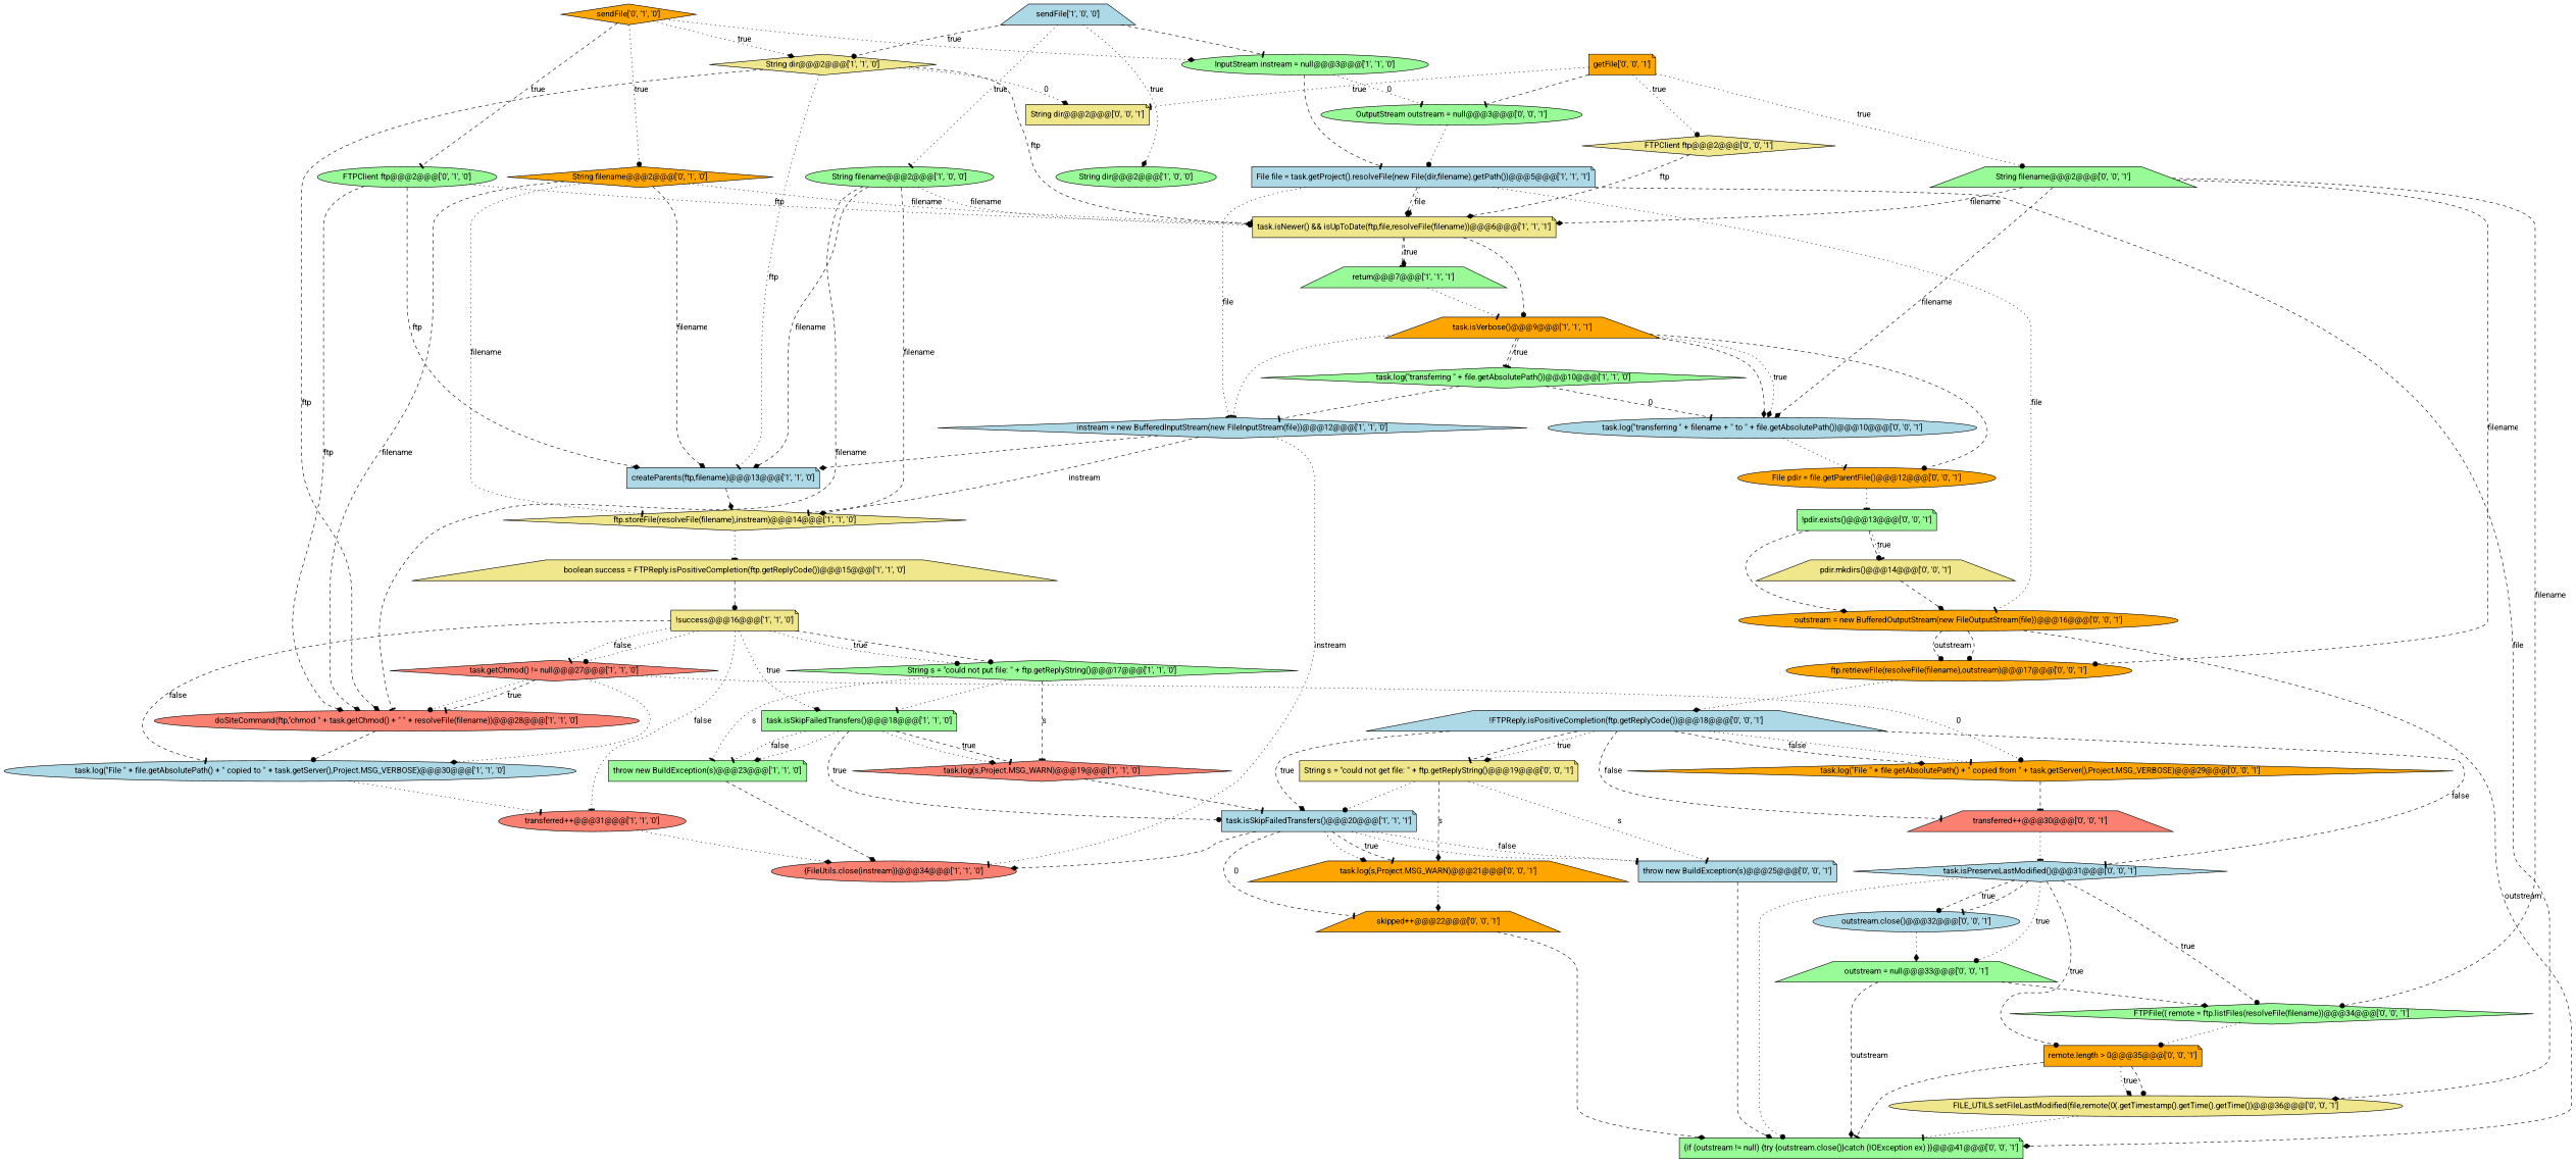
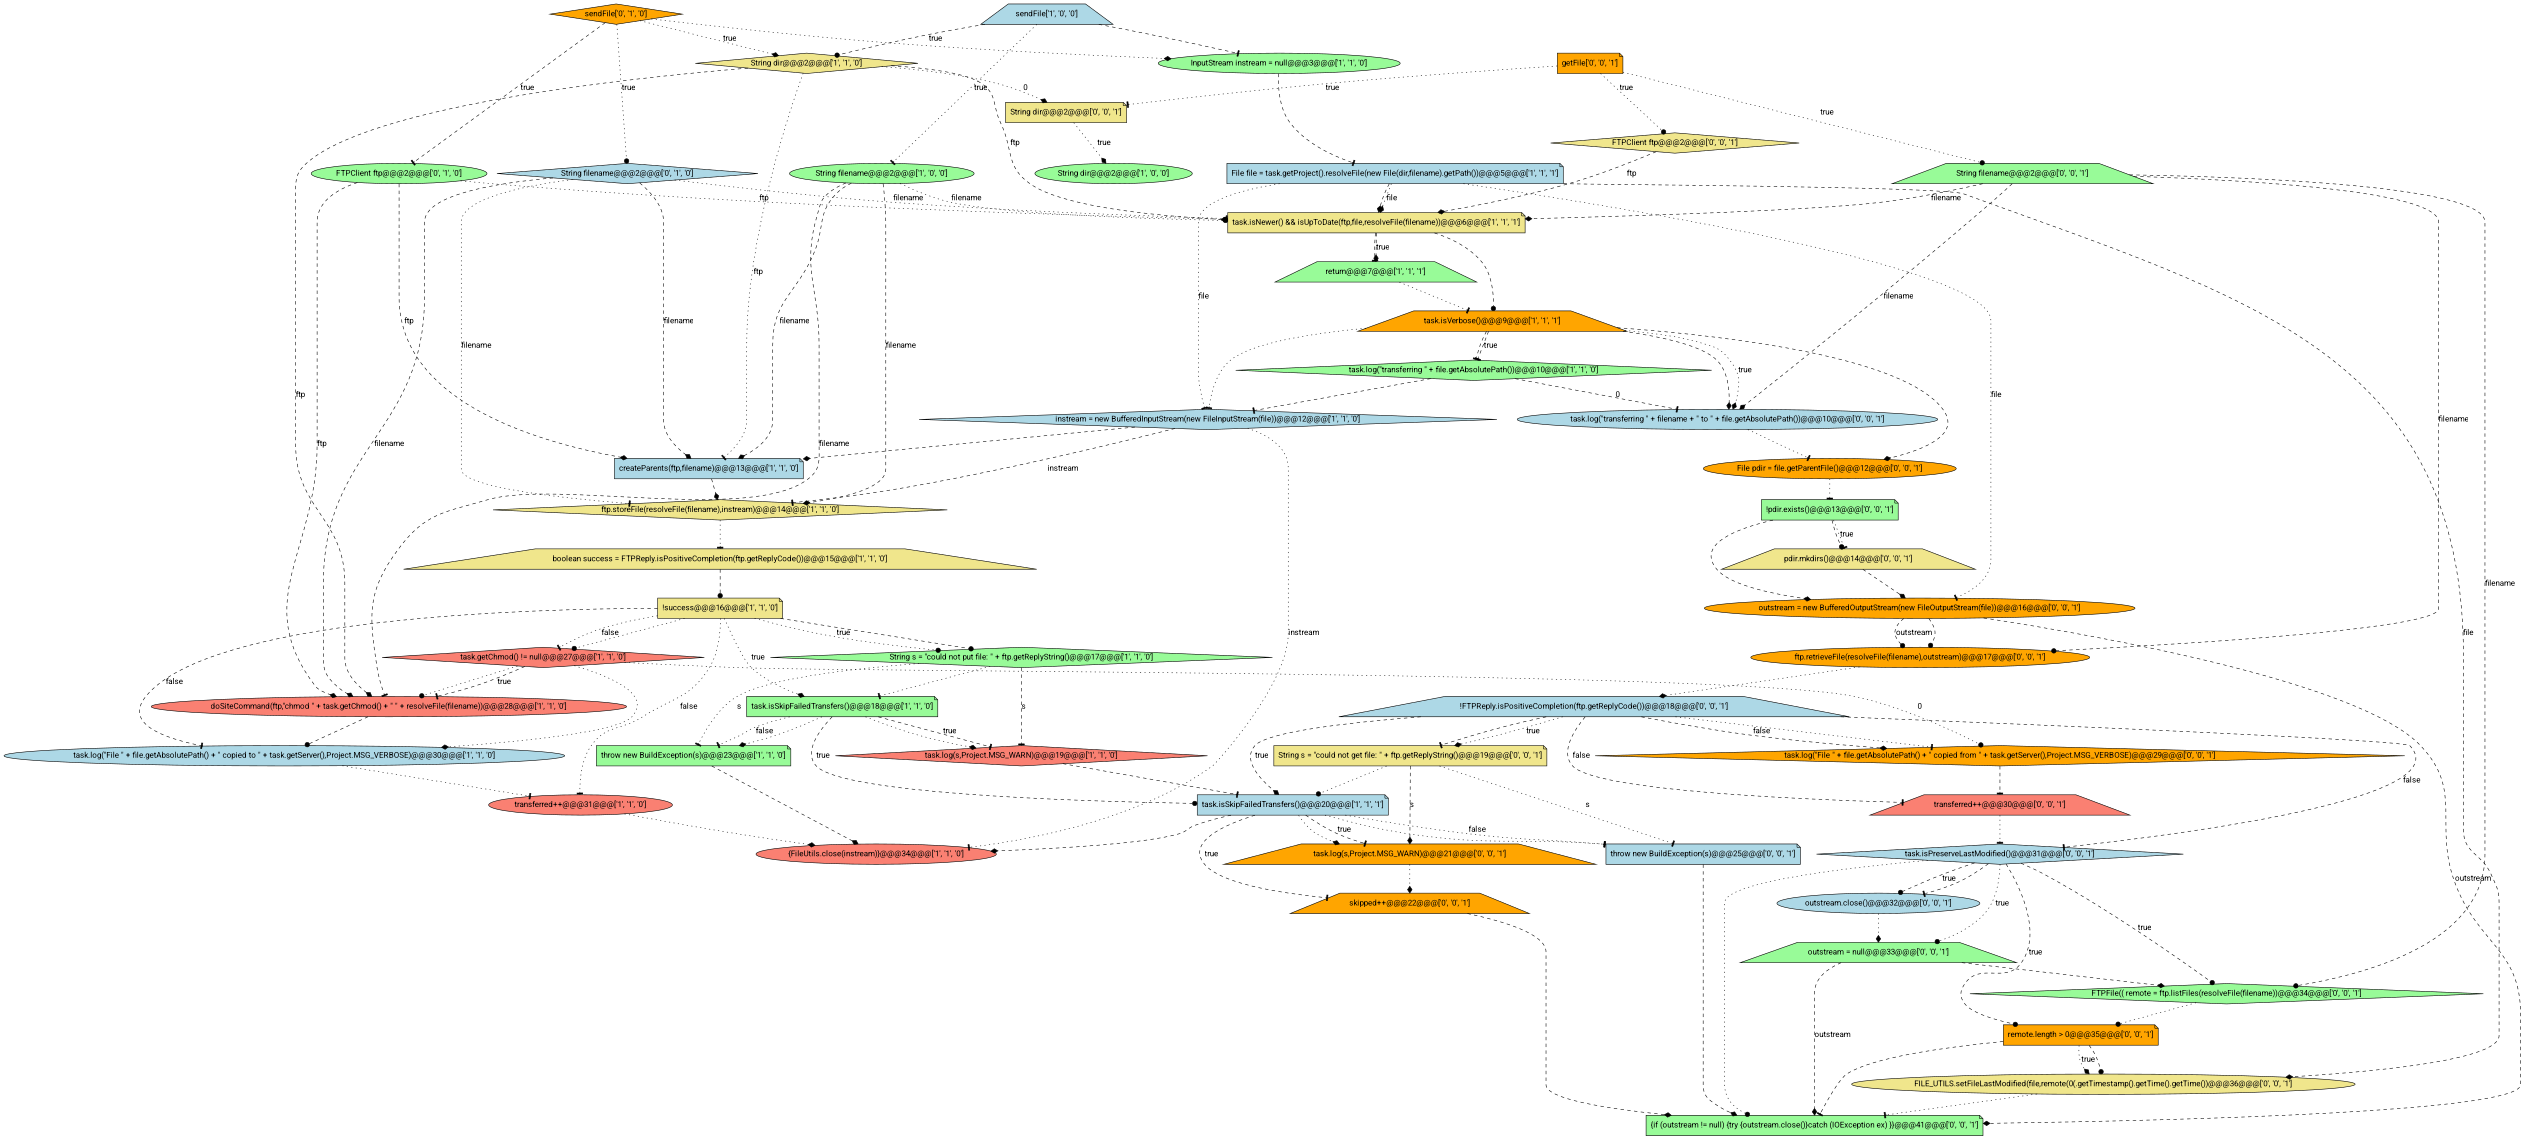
  digraph {
    fontname=Roboto
    node [fillcolor=palegreen fontname=Roboto shape=ellipse style=filled]
    edge [arrowhead=tee fontname=Roboto style=dashed]
    n1 [fillcolor=lightblue label="File file = task.getProject().resolveFile(new File(dir,filename).getPath())@@@5@@@['1', '1', '1']" shape=note]
    n2 [fillcolor=khaki label="task.isNewer() && isUpToDate(ftp,file,resolveFile(filename))@@@6@@@['1', '1', '1']" shape=note]
    n3 [fillcolor=khaki label="FILE_UTILS.setFileLastModified(file,remote(0(.getTimestamp().getTime().getTime())@@@36@@@['0', '0', '1']"]
    n4 [fillcolor=lightblue label="instream = new BufferedInputStream(new FileInputStream(file))@@@12@@@['1', '1', '0']" shape=diamond]
    n5 [fillcolor=orange label="outstream = new BufferedOutputStream(new FileOutputStream(file))@@@16@@@['0', '0', '1']"]
    n6 [fillcolor=orange label="task.isVerbose()@@@9@@@['1', '1', '1']" shape=trapezium]
    n7 [label="return@@@7@@@['1', '1', '1']" shape=trapezium]
    n8 [label="{if (outstream != null) {try {outstream.close()}catch (IOException ex) }}@@@41@@@['0', '0', '1']" shape=note]
    n9 [fillcolor=lightblue label="createParents(ftp,filename)@@@13@@@['1', '1', '0']" shape=note]
    n10 [fillcolor=khaki label="ftp.storeFile(resolveFile(filename),instream)@@@14@@@['1', '1', '0']" shape=diamond]
    n11 [fillcolor=salmon label="{FileUtils.close(instream)}@@@34@@@['1', '1', '0']"]
    n12 [fillcolor=orange label="ftp.retrieveFile(resolveFile(filename),outstream)@@@17@@@['0', '0', '1']"]
    n13 [fillcolor=lightblue label="throw new BuildException(s)@@@25@@@['0', '0', '1']" shape=note]
    n14 [fillcolor=salmon label="task.getChmod() != null@@@27@@@['1', '1', '0']" shape=diamond]
    n15 [fillcolor=orange label="task.log(\"File \" + file.getAbsolutePath() + \" copied from \" + task.getServer(),Project.MSG_VERBOSE)@@@29@@@['0', '0', '1']" shape=diamond]
    n16 [fillcolor=lightblue label="task.log(\"File \" + file.getAbsolutePath() + \" copied to \" + task.getServer(),Project.MSG_VERBOSE)@@@30@@@['1', '1', '0']"]
    n17 [fillcolor=salmon label="doSiteCommand(ftp,\"chmod \" + task.getChmod() + \" \" + resolveFile(filename))@@@28@@@['1', '1', '0']"]
    n18 [fillcolor=salmon label="transferred++@@@30@@@['0', '0', '1']" shape=trapezium]
    n19 [fillcolor=salmon label="transferred++@@@31@@@['1', '1', '0']"]
    n20 [fillcolor=lightblue label="task.isPreserveLastModified()@@@31@@@['0', '0', '1']" shape=diamond]
    n21 [label="FTPFile(( remote = ftp.listFiles(resolveFile(filename))@@@34@@@['0', '0', '1']" shape=diamond]
    n22 [label="outstream = null@@@33@@@['0', '0', '1']" shape=trapezium]
    n23 [fillcolor=lightblue label="outstream.close()@@@32@@@['0', '0', '1']"]
    n24 [fillcolor=orange label="remote.length > 0@@@35@@@['0', '0', '1']" shape=note]
    n25 [fillcolor=lightblue label="task.log(\"transferring \" + filename + \" to \" + file.getAbsolutePath())@@@10@@@['0', '0', '1']"]
    n26 [fillcolor=orange label="File pdir = file.getParentFile()@@@12@@@['0', '0', '1']"]
    n27 [label="task.log(\"transferring \" + file.getAbsolutePath())@@@10@@@['1', '1', '0']" shape=diamond]
    n28 [label="!pdir.exists()@@@13@@@['0', '0', '1']" shape=note]
    n29 [fillcolor=khaki label="String dir@@@2@@@['0', '0', '1']" shape=note]
    n30 [label="FTPClient ftp@@@2@@@['0', '1', '0']"]
    n31 [fillcolor=khaki label="boolean success = FTPReply.isPositiveCompletion(ftp.getReplyCode())@@@15@@@['1', '1', '0']" shape=trapezium]
    n32 [fillcolor=khaki label="!success@@@16@@@['1', '1', '0']" shape=note]
    n33 [fillcolor=khaki label="String s = \"could not get file: \" + ftp.getReplyString()@@@19@@@['0', '0', '1']" shape=note]
    n34 [fillcolor=orange label="task.log(s,Project.MSG_WARN)@@@21@@@['0', '0', '1']" shape=trapezium]
    n35 [fillcolor=lightblue label="task.isSkipFailedTransfers()@@@20@@@['1', '1', '1']" shape=note]
    n36 [fillcolor=orange label="skipped++@@@22@@@['0', '0', '1']" shape=trapezium]
    n37 [fillcolor=salmon label="task.log(s,Project.MSG_WARN)@@@19@@@['1', '1', '0']" shape=diamond]
    n38 [fillcolor=lightblue label="!FTPReply.isPositiveCompletion(ftp.getReplyCode())@@@18@@@['0', '0', '1']" shape=trapezium]
    n39 [fillcolor=khaki label="pdir.mkdirs()@@@14@@@['0', '0', '1']" shape=trapezium]
    n40 [fillcolor=lightblue label="sendFile['1', '0', '0']" shape=trapezium]
    n41 [label="String filename@@@2@@@['1', '0', '0']"]
    n42 [label="InputStream instream = null@@@3@@@['1', '1', '0']"]
    n43 [label="String dir@@@2@@@['1', '0', '0']"]
    n44 [fillcolor=khaki label="String dir@@@2@@@['1', '1', '0']" shape=diamond]
-   n45 [label="OutputStream outstream = null@@@3@@@['0', '0', '1']"]
    n46 [fillcolor=orange label="getFile['0', '0', '1']" shape=note]
    n47 [label="String filename@@@2@@@['0', '0', '1']" shape=trapezium]
    n48 [fillcolor=khaki label="FTPClient ftp@@@2@@@['0', '0', '1']" shape=diamond]
    n49 [fillcolor=orange label="sendFile['0', '1', '0']" shape=diamond]
-   n50 [fillcolor=orange label="String filename@@@2@@@['0', '1', '0']" shape=diamond]
+   n50 [fillcolor=lightblue label="String filename@@@2@@@['0', '1', '0']" shape=diamond]
    n51 [label="task.isSkipFailedTransfers()@@@18@@@['1', '1', '0']" shape=note]
    n52 [label="throw new BuildException(s)@@@23@@@['1', '1', '0']" shape=note]
    n53 [label="String s = \"could not put file: \" + ftp.getReplyString()@@@17@@@['1', '1', '0']" shape=diamond]
    n1 -> n2 [arrowhead=diamond]
    n1 -> n2 [arrowhead=diamond label=file style=dotted]
    n1 -> n3 [arrowhead=diamond label=file]
    n1 -> n4 [label=file style=dotted]
    n1 -> n5 [label=file style=dotted]
    n2 -> n6 [arrowhead=dot]
    n2 -> n7
    n2 -> n7 [arrowhead=diamond label=true]
    n3 -> n8 [style=dotted]
    n4 -> n9 [arrowhead=diamond]
    n4 -> n10 [label=instream]
    n4 -> n11 [label=instream style=dotted]
    n5 -> n8 [arrowhead=diamond label=outstream]
    n5 -> n12 [arrowhead=dot]
    n5 -> n12 [arrowhead=dot label=outstream]
    n6 -> n4 [style=dotted]
    n6 -> n25 [arrowhead=diamond]
    n6 -> n25 [arrowhead=diamond label=true style=dotted]
-   n6 -> n26 [arrowhead=dot]
+   n6 -> n26 [arrowhead=diamond]
    n6 -> n27 [label=true]
    n6 -> n27
    n7 -> n6 [style=dotted]
    n9 -> n10 [arrowhead=diamond]
    n10 -> n31 [style=dotted]
    n12 -> n38 [arrowhead=diamond style=dotted]
    n13 -> n8 [arrowhead=diamond]
    n14 -> n15 [arrowhead=dot label=0 style=dotted]
    n14 -> n16 [arrowhead=diamond style=dotted]
    n14 -> n17 [arrowhead=dot style=dotted]
    n14 -> n17 [label=true]
    n15 -> n18
    n16 -> n19 [style=dotted]
    n17 -> n16 [arrowhead=dot]
    n18 -> n20 [style=dotted]
    n19 -> n11 [arrowhead=diamond style=dotted]
    n20 -> n8 [arrowhead=dot style=dotted]
    n20 -> n21 [arrowhead=dot label=true]
    n20 -> n22 [arrowhead=dot label=true style=dotted]
    n20 -> n23 [arrowhead=dot label=true]
    n20 -> n23
    n20 -> n24 [arrowhead=dot label=true]
    n21 -> n24 [arrowhead=dot style=dotted]
    n22 -> n8 [arrowhead=diamond label=outstream]
    n22 -> n21 [arrowhead=diamond]
    n23 -> n22 [arrowhead=diamond style=dotted]
    n24 -> n3 [arrowhead=diamond label=true style=dotted]
    n24 -> n3 [arrowhead=dot]
    n24 -> n8
    n25 -> n26 [style=dotted]
    n26 -> n28 [style=dotted]
    n27 -> n4
    n27 -> n25 [label=0]
    n28 -> n5 [arrowhead=diamond]
    n28 -> n39 [label=true style=dotted]
    n28 -> n39 [arrowhead=dot]
    n30 -> n2 [arrowhead=dot label=ftp style=dotted]
    n30 -> n9 [arrowhead=diamond label=ftp]
    n30 -> n17 [arrowhead=diamond label=ftp]
    n31 -> n32 [arrowhead=dot]
    n32 -> n14 [arrowhead=dot style=dotted]
    n32 -> n14 [label=false style=dotted]
    n32 -> n16 [label=false]
    n32 -> n19 [label=false style=dotted]
    n32 -> n51 [arrowhead=diamond label=true style=dotted]
    n32 -> n53 [arrowhead=dot]
    n32 -> n53 [arrowhead=dot label=true style=dotted]
    n33 -> n13 [label=s style=dotted]
    n33 -> n34 [arrowhead=diamond label=s]
    n33 -> n35 [arrowhead=dot style=dotted]
    n34 -> n36 [arrowhead=diamond style=dotted]
    n35 -> n11 [arrowhead=diamond]
    n35 -> n13 [label=false style=dotted]
    n35 -> n13 [style=dotted]
    n35 -> n34 [arrowhead=diamond style=dotted]
    n35 -> n34 [label=true]
-   n35 -> n36 [label=0]
+   n35 -> n36 [label=true]
    n36 -> n8 [arrowhead=diamond]
    n37 -> n35
    n38 -> n15 [style=dotted]
    n38 -> n15 [arrowhead=diamond label=false]
    n38 -> n18 [label=false]
    n38 -> n20 [label=false]
    n38 -> n33
    n38 -> n33 [arrowhead=diamond label=true style=dotted]
    n38 -> n35 [arrowhead=diamond label=true]
    n39 -> n5 [arrowhead=diamond]
    n40 -> n41 [label=true style=dotted]
    n40 -> n42
-   n40 -> n43 [arrowhead=diamond label=true style=dotted]
+   n29 -> n43 [arrowhead=diamond label=true style=dotted]
    n40 -> n44 [arrowhead=dot label=true]
    n41 -> n2 [arrowhead=dot label=filename style=dotted]
    n41 -> n9 [arrowhead=diamond label=filename]
    n41 -> n10 [arrowhead=diamond label=filename]
    n41 -> n17 [label=filename]
    n42 -> n1
-   n42 -> n45 [label=0 style=dotted]
    n44 -> n2 [arrowhead=diamond label=ftp]
    n44 -> n9 [label=ftp style=dotted]
    n44 -> n17 [arrowhead=diamond label=ftp]
    n44 -> n29 [arrowhead=diamond label=0 style=dotted]
-   n45 -> n1 [arrowhead=dot style=dotted]
    n46 -> n29 [label=true style=dotted]
-   n46 -> n45
    n46 -> n47 [arrowhead=dot label=true style=dotted]
    n46 -> n48 [arrowhead=dot label=true style=dotted]
    n47 -> n2 [arrowhead=diamond label=filename]
    n47 -> n12 [arrowhead=dot label=filename]
    n47 -> n21 [arrowhead=dot label=filename]
    n47 -> n25 [arrowhead=diamond label=filename]
    n48 -> n2 [arrowhead=diamond label=ftp]
    n49 -> n30 [label=true]
    n49 -> n42 [arrowhead=diamond style=dotted]
    n49 -> n44 [arrowhead=diamond label=true style=dotted]
    n49 -> n50 [arrowhead=dot label=true style=dotted]
    n50 -> n2 [label=filename style=dotted]
    n50 -> n9 [arrowhead=diamond label=filename]
    n50 -> n10 [label=filename style=dotted]
    n50 -> n17 [arrowhead=diamond label=filename]
    n51 -> n35 [arrowhead=dot label=true]
    n51 -> n37 [label=true]
    n51 -> n37 [arrowhead=diamond style=dotted]
    n51 -> n52 [arrowhead=diamond style=dotted]
    n51 -> n52 [label=false style=dotted]
    n52 -> n11 [arrowhead=diamond]
    n53 -> n37 [label=s]
    n53 -> n51 [style=dotted]
    n53 -> n52 [label=s style=dotted]
  }
